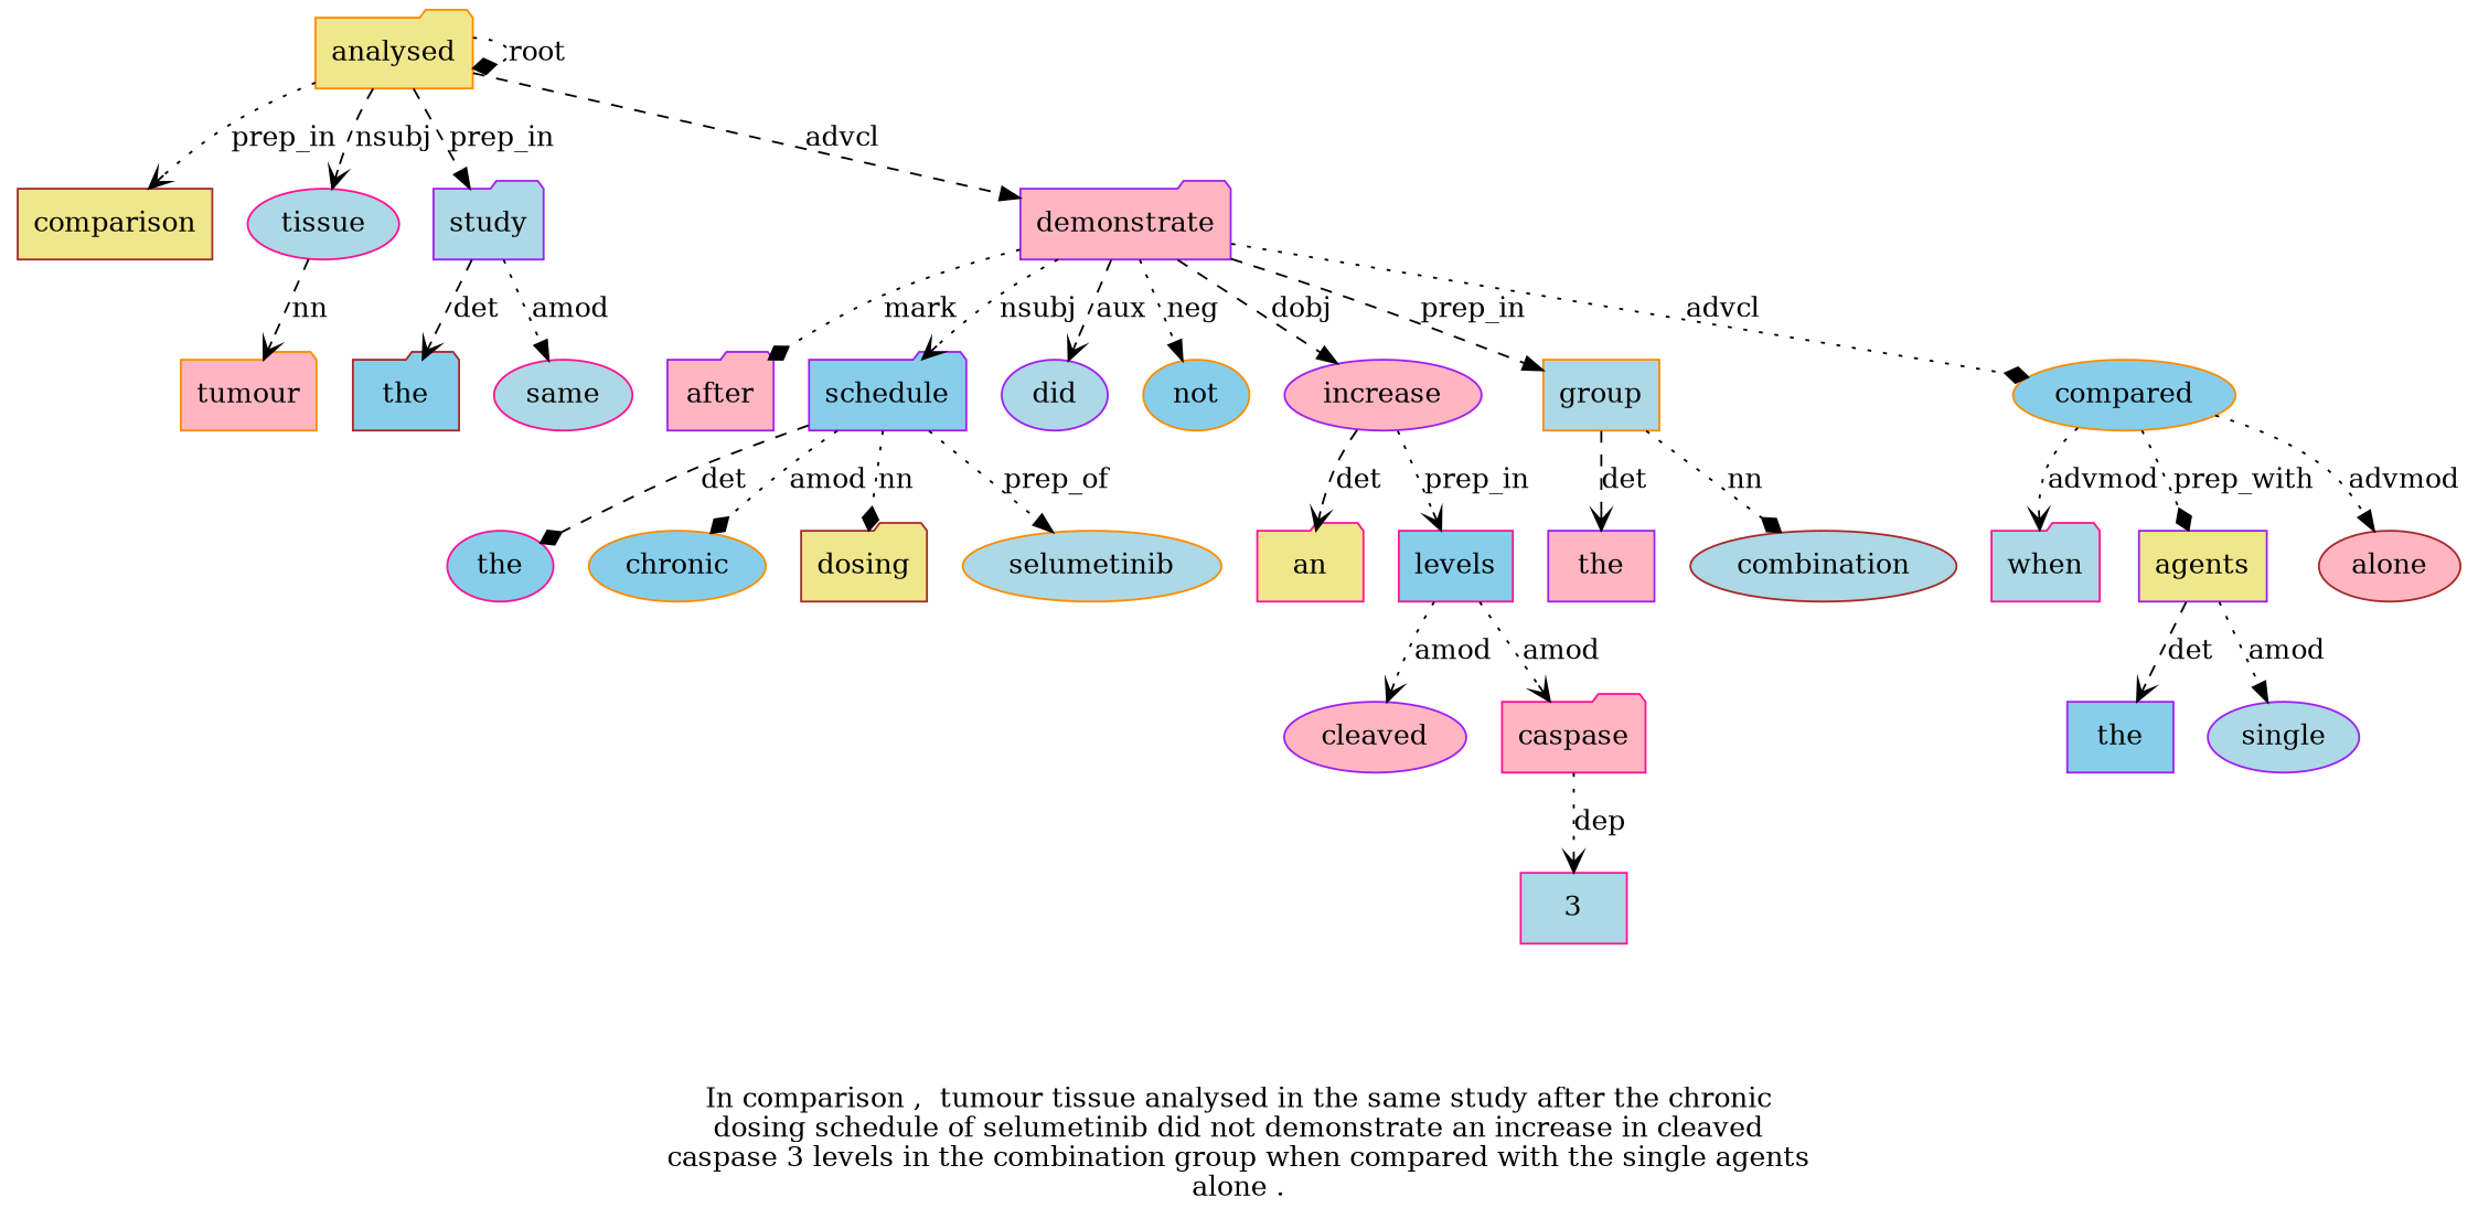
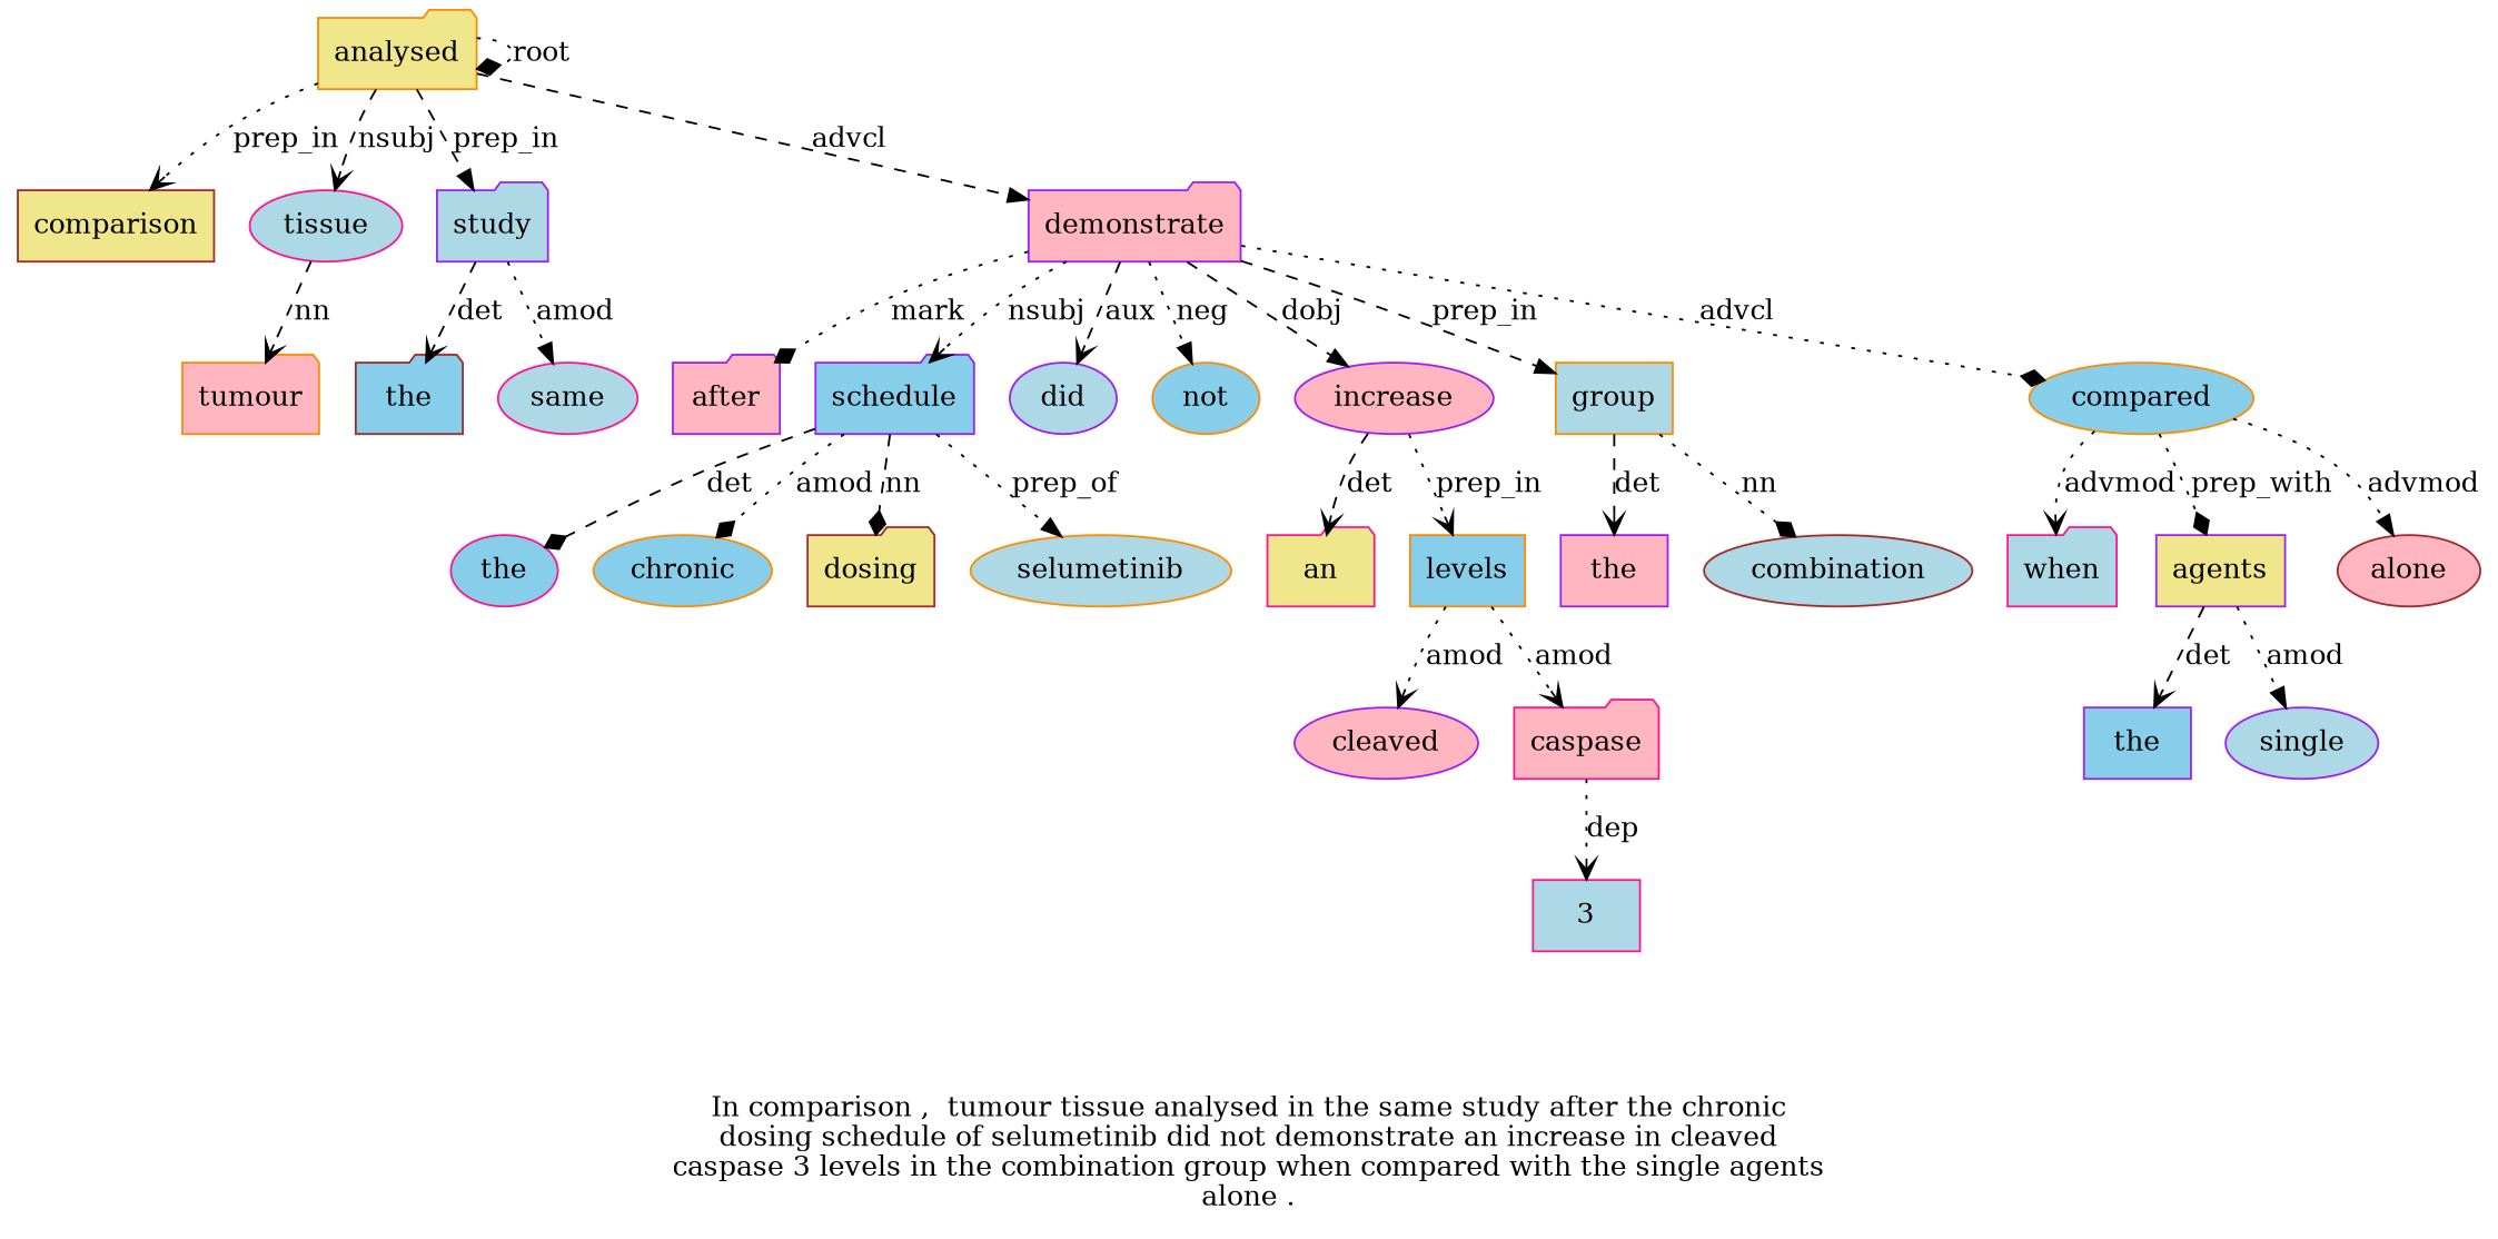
  digraph {
    label="In comparison ,  tumour tissue analysed in the same study after the chronic\ndosing schedule of selumetinib did not demonstrate an increase in cleaved\ncaspase 3 levels in the combination group when compared with the single agents\nalone ."
    node [color=purple fillcolor=lightblue shape=ellipse style=filled]
    edge [arrowhead=vee style=dotted]
    n1 [color=darkorange fillcolor=khaki label=analysed shape=folder]
    n2 [color=brown fillcolor=khaki label=comparison shape=box]
    n3 [color=deeppink label=tissue]
    n4 [label=study shape=folder]
    n5 [fillcolor=lightpink label=demonstrate shape=folder]
    n6 [color=darkorange fillcolor=lightpink label=tumour shape=folder]
    n7 [color=brown fillcolor=skyblue label=the shape=folder]
    n8 [color=deeppink label=same]
    n9 [fillcolor=lightpink label=after shape=folder]
    n10 [fillcolor=skyblue label=schedule shape=folder]
    n11 [label=did]
    n12 [color=darkorange fillcolor=skyblue label=not]
    n13 [fillcolor=lightpink label=increase]
    n14 [color=darkorange label=group shape=box]
    n15 [color=darkorange fillcolor=skyblue label=compared]
    n16 [color=deeppink fillcolor=skyblue label=the]
    n17 [color=darkorange fillcolor=skyblue label=chronic]
    n18 [color=brown fillcolor=khaki label=dosing shape=folder]
    n19 [color=darkorange label=selumetinib]
    n20 [color=deeppink fillcolor=khaki label=an shape=folder]
-   n21 [color=deeppink fillcolor=skyblue label=levels shape=box]
+   n21 [color=darkorange fillcolor=skyblue label=levels shape=box]
    n22 [fillcolor=lightpink label=the shape=box]
    n23 [color=brown label=combination]
    n24 [color=deeppink label=when shape=folder]
    n25 [fillcolor=khaki label=agents shape=box]
    n26 [color=brown fillcolor=lightpink label=alone]
    n27 [fillcolor=lightpink label=cleaved]
    n28 [color=deeppink fillcolor=lightpink label=caspase shape=folder]
    n29 [color=deeppink label=3 shape=box]
    n30 [fillcolor=skyblue label=the shape=box]
    n31 [label=single]
    n1 -> n1 [arrowhead=diamond label=root]
    n1 -> n2 [label=prep_in]
    n1 -> n3 [label=nsubj style=dashed]
    n1 -> n4 [arrowhead=normal label=prep_in style=dashed]
    n1 -> n5 [arrowhead=normal label=advcl style=dashed]
    n3 -> n6 [label=nn style=dashed]
    n4 -> n7 [label=det style=dashed]
    n4 -> n8 [arrowhead=normal label=amod]
    n5 -> n9 [arrowhead=diamond label=mark]
    n5 -> n10 [label=nsubj]
    n5 -> n11 [label=aux style=dashed]
    n5 -> n12 [arrowhead=normal label=neg]
    n5 -> n13 [arrowhead=normal label=dobj style=dashed]
    n5 -> n14 [arrowhead=normal label=prep_in style=dashed]
    n5 -> n15 [arrowhead=diamond label=advcl]
    n10 -> n16 [arrowhead=diamond label=det style=dashed]
    n10 -> n17 [arrowhead=diamond label=amod]
-   n10 -> n18 [arrowhead=diamond label=nn]
+   n10 -> n18 [arrowhead=diamond label=nn style=dashed]
    n10 -> n19 [arrowhead=normal label=prep_of]
    n13 -> n20 [label=det style=dashed]
    n13 -> n21 [label=prep_in]
    n14 -> n22 [label=det style=dashed]
    n14 -> n23 [arrowhead=diamond label=nn]
    n15 -> n24 [label=advmod]
    n15 -> n25 [arrowhead=diamond label=prep_with]
    n15 -> n26 [arrowhead=normal label=advmod]
    n21 -> n27 [label=amod]
    n21 -> n28 [label=amod]
    n25 -> n30 [label=det style=dashed]
    n25 -> n31 [arrowhead=normal label=amod]
    n28 -> n29 [label=dep]
  }
